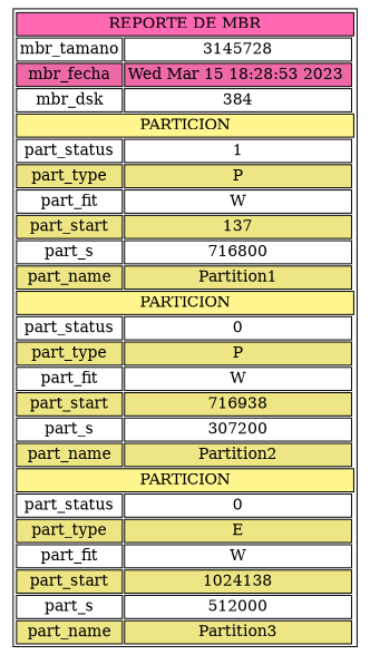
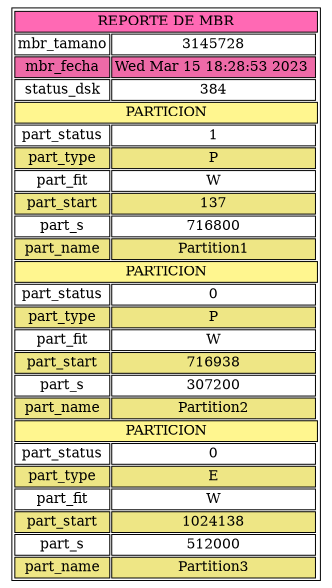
  digraph {
    rankdir=LR
-   n1 [label=< <table border='1' cellborder='1'> <tr><td bgcolor="hotpink" colspan="3">REPORTE DE MBR</td></tr> <tr><td port='tamanio'>mbr_tamano</td><td port='size'>3145728</td></tr> <tr><td bgcolor="hotpink2" port='fecha'>mbr_fecha</td><td bgcolor="hotpink2" port='size'>Wed Mar 15 18:28:53 2023 </td></tr> <tr><td port='dsk'>mbr_dsk</td><td port='size'>384</td></tr> <tr><td bgcolor="khaki1" colspan="3">PARTICION</td></tr> <tr><td port='status'>part_status</td><td port='size'>1</td></tr> <tr><td bgcolor="khaki2" port='type'>part_type</td><td bgcolor="khaki2" port='size'>P</td></tr> <tr><td port='fit'>part_fit</td><td port='size'>W</td></tr> <tr><td bgcolor="khaki2" port='start'>part_start</td><td bgcolor="khaki2" port='size'>137</td></tr> <tr><td port='s'>part_s</td><td port='size'>716800</td></tr> <tr><td bgcolor="khaki2" port='name'>part_name</td><td bgcolor="khaki2" port='size'>Partition1</td></tr> <tr><td bgcolor="khaki1" colspan="3">PARTICION</td></tr> <tr><td port='status'>part_status</td><td port='size'>0</td></tr> <tr><td bgcolor="khaki2" port='type'>part_type</td><td bgcolor="khaki2" port='size'>P</td></tr> <tr><td port='fit'>part_fit</td><td port='size'>W</td></tr> <tr><td bgcolor="khaki2" port='start'>part_start</td><td bgcolor="khaki2" port='size'>716938</td></tr> <tr><td port='s'>part_s</td><td port='size'>307200</td></tr> <tr><td bgcolor="khaki2" port='name'>part_name</td><td bgcolor="khaki2" port='size'>Partition2</td></tr> <tr><td bgcolor="khaki1" colspan="3">PARTICION</td></tr> <tr><td port='status'>part_status</td><td port='size'>0</td></tr> <tr><td bgcolor="khaki2" port='type'>part_type</td><td bgcolor="khaki2" port='size'>E</td></tr> <tr><td port='fit'>part_fit</td><td port='size'>W</td></tr> <tr><td bgcolor="khaki2" port='start'>part_start</td><td bgcolor="khaki2" port='size'>1024138</td></tr> <tr><td port='s'>part_s</td><td port='size'>512000</td></tr> <tr><td bgcolor="khaki2" port='name'>part_name</td><td bgcolor="khaki2" port='size'>Partition3</td></tr> </table> > shape=plaintext]
+   n1 [label=< <table border='1' cellborder='1'> <tr><td bgcolor="hotpink" colspan="3">REPORTE DE MBR</td></tr> <tr><td port='tamanio'>mbr_tamano</td><td port='size'>3145728</td></tr> <tr><td bgcolor="hotpink2" port='fecha'>mbr_fecha</td><td bgcolor="hotpink2" port='size'>Wed Mar 15 18:28:53 2023 </td></tr> <tr><td port='dsk'>status_dsk</td><td port='size'>384</td></tr> <tr><td bgcolor="khaki1" colspan="3">PARTICION</td></tr> <tr><td port='status'>part_status</td><td port='size'>1</td></tr> <tr><td bgcolor="khaki2" port='type'>part_type</td><td bgcolor="khaki2" port='size'>P</td></tr> <tr><td port='fit'>part_fit</td><td port='size'>W</td></tr> <tr><td bgcolor="khaki2" port='start'>part_start</td><td bgcolor="khaki2" port='size'>137</td></tr> <tr><td port='s'>part_s</td><td port='size'>716800</td></tr> <tr><td bgcolor="khaki2" port='name'>part_name</td><td bgcolor="khaki2" port='size'>Partition1</td></tr> <tr><td bgcolor="khaki1" colspan="3">PARTICION</td></tr> <tr><td port='status'>part_status</td><td port='size'>0</td></tr> <tr><td bgcolor="khaki2" port='type'>part_type</td><td bgcolor="khaki2" port='size'>P</td></tr> <tr><td port='fit'>part_fit</td><td port='size'>W</td></tr> <tr><td bgcolor="khaki2" port='start'>part_start</td><td bgcolor="khaki2" port='size'>716938</td></tr> <tr><td port='s'>part_s</td><td port='size'>307200</td></tr> <tr><td bgcolor="khaki2" port='name'>part_name</td><td bgcolor="khaki2" port='size'>Partition2</td></tr> <tr><td bgcolor="khaki1" colspan="3">PARTICION</td></tr> <tr><td port='status'>part_status</td><td port='size'>0</td></tr> <tr><td bgcolor="khaki2" port='type'>part_type</td><td bgcolor="khaki2" port='size'>E</td></tr> <tr><td port='fit'>part_fit</td><td port='size'>W</td></tr> <tr><td bgcolor="khaki2" port='start'>part_start</td><td bgcolor="khaki2" port='size'>1024138</td></tr> <tr><td port='s'>part_s</td><td port='size'>512000</td></tr> <tr><td bgcolor="khaki2" port='name'>part_name</td><td bgcolor="khaki2" port='size'>Partition3</td></tr> </table> > shape=plaintext]
  }
